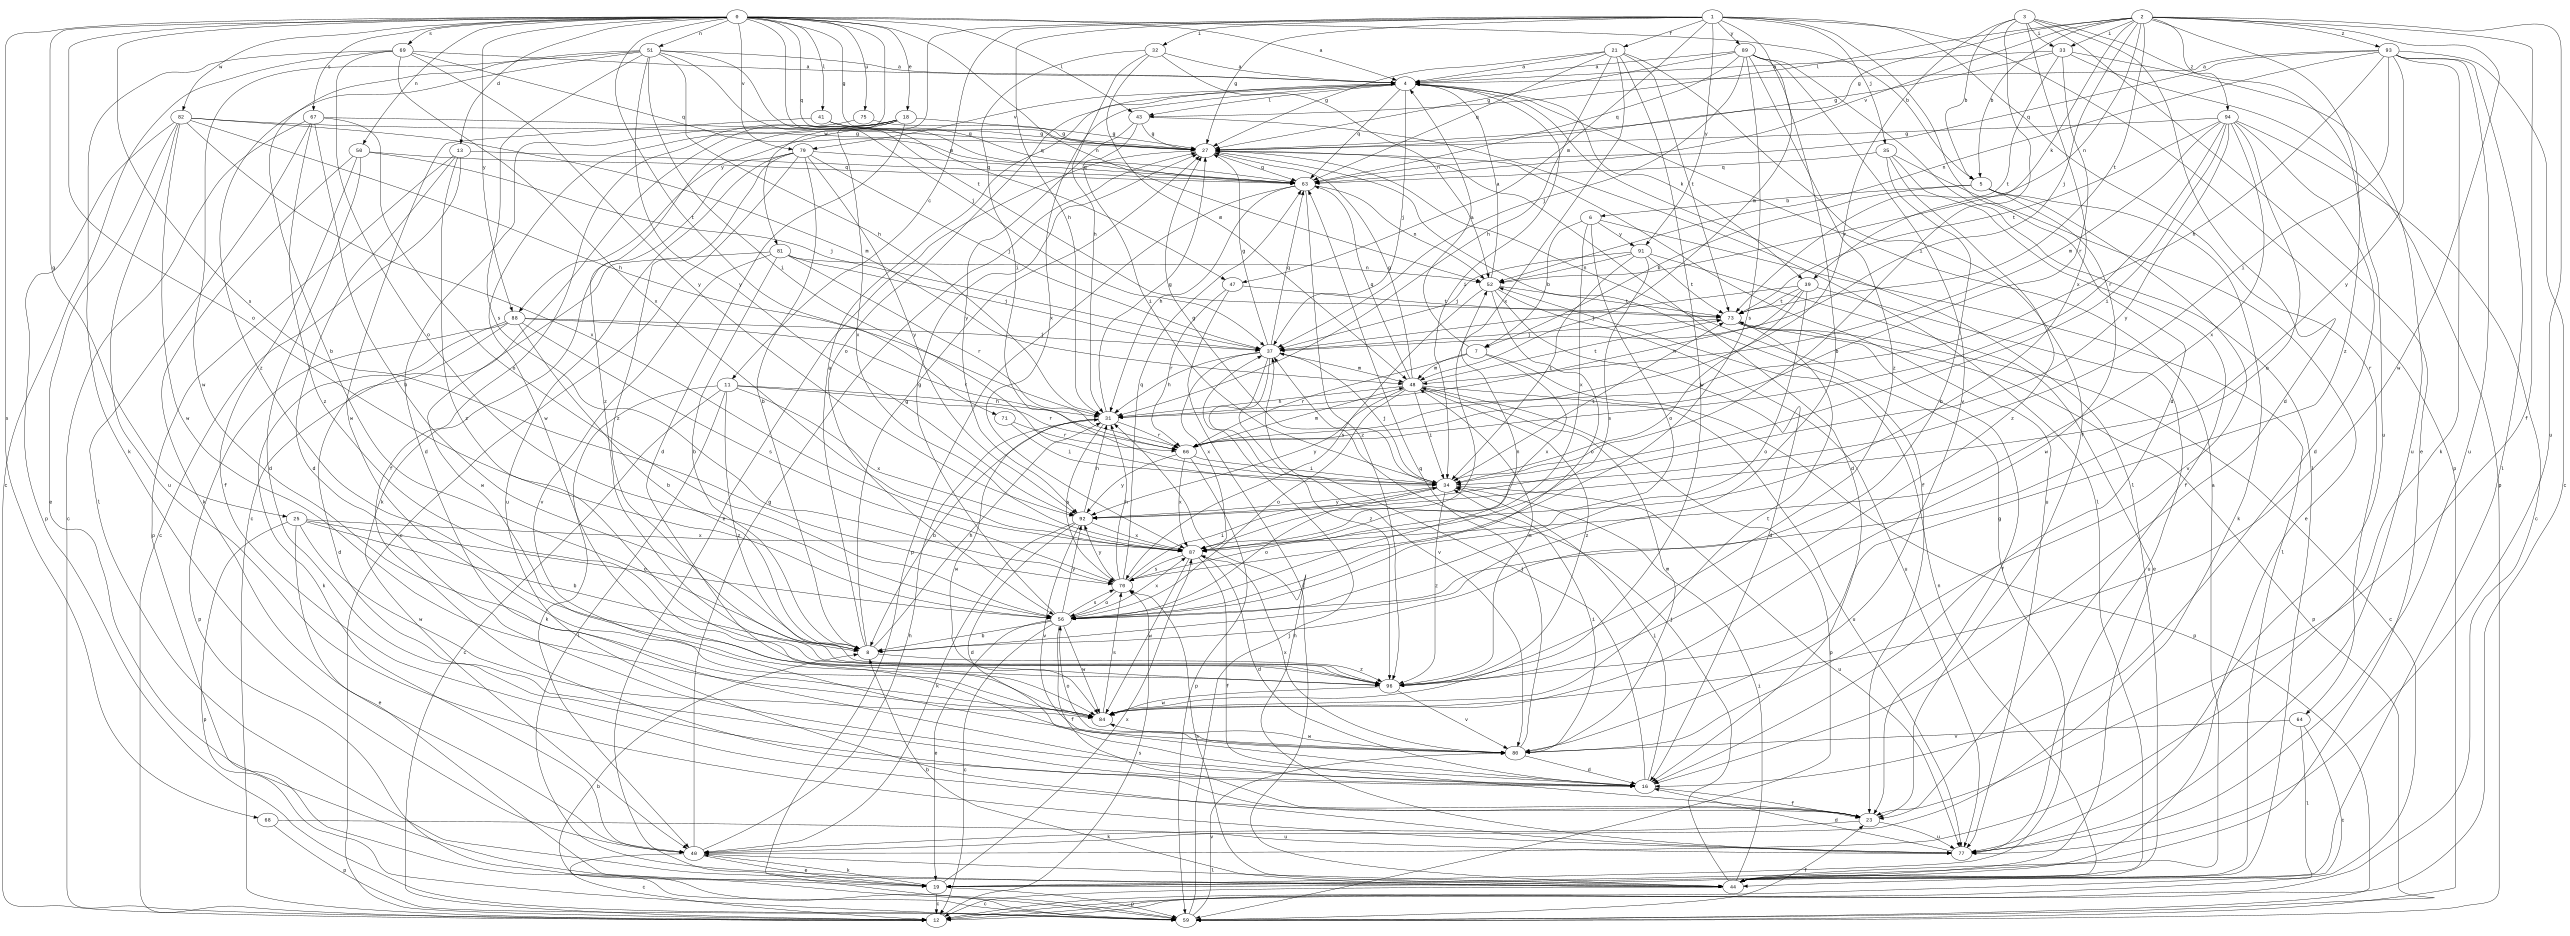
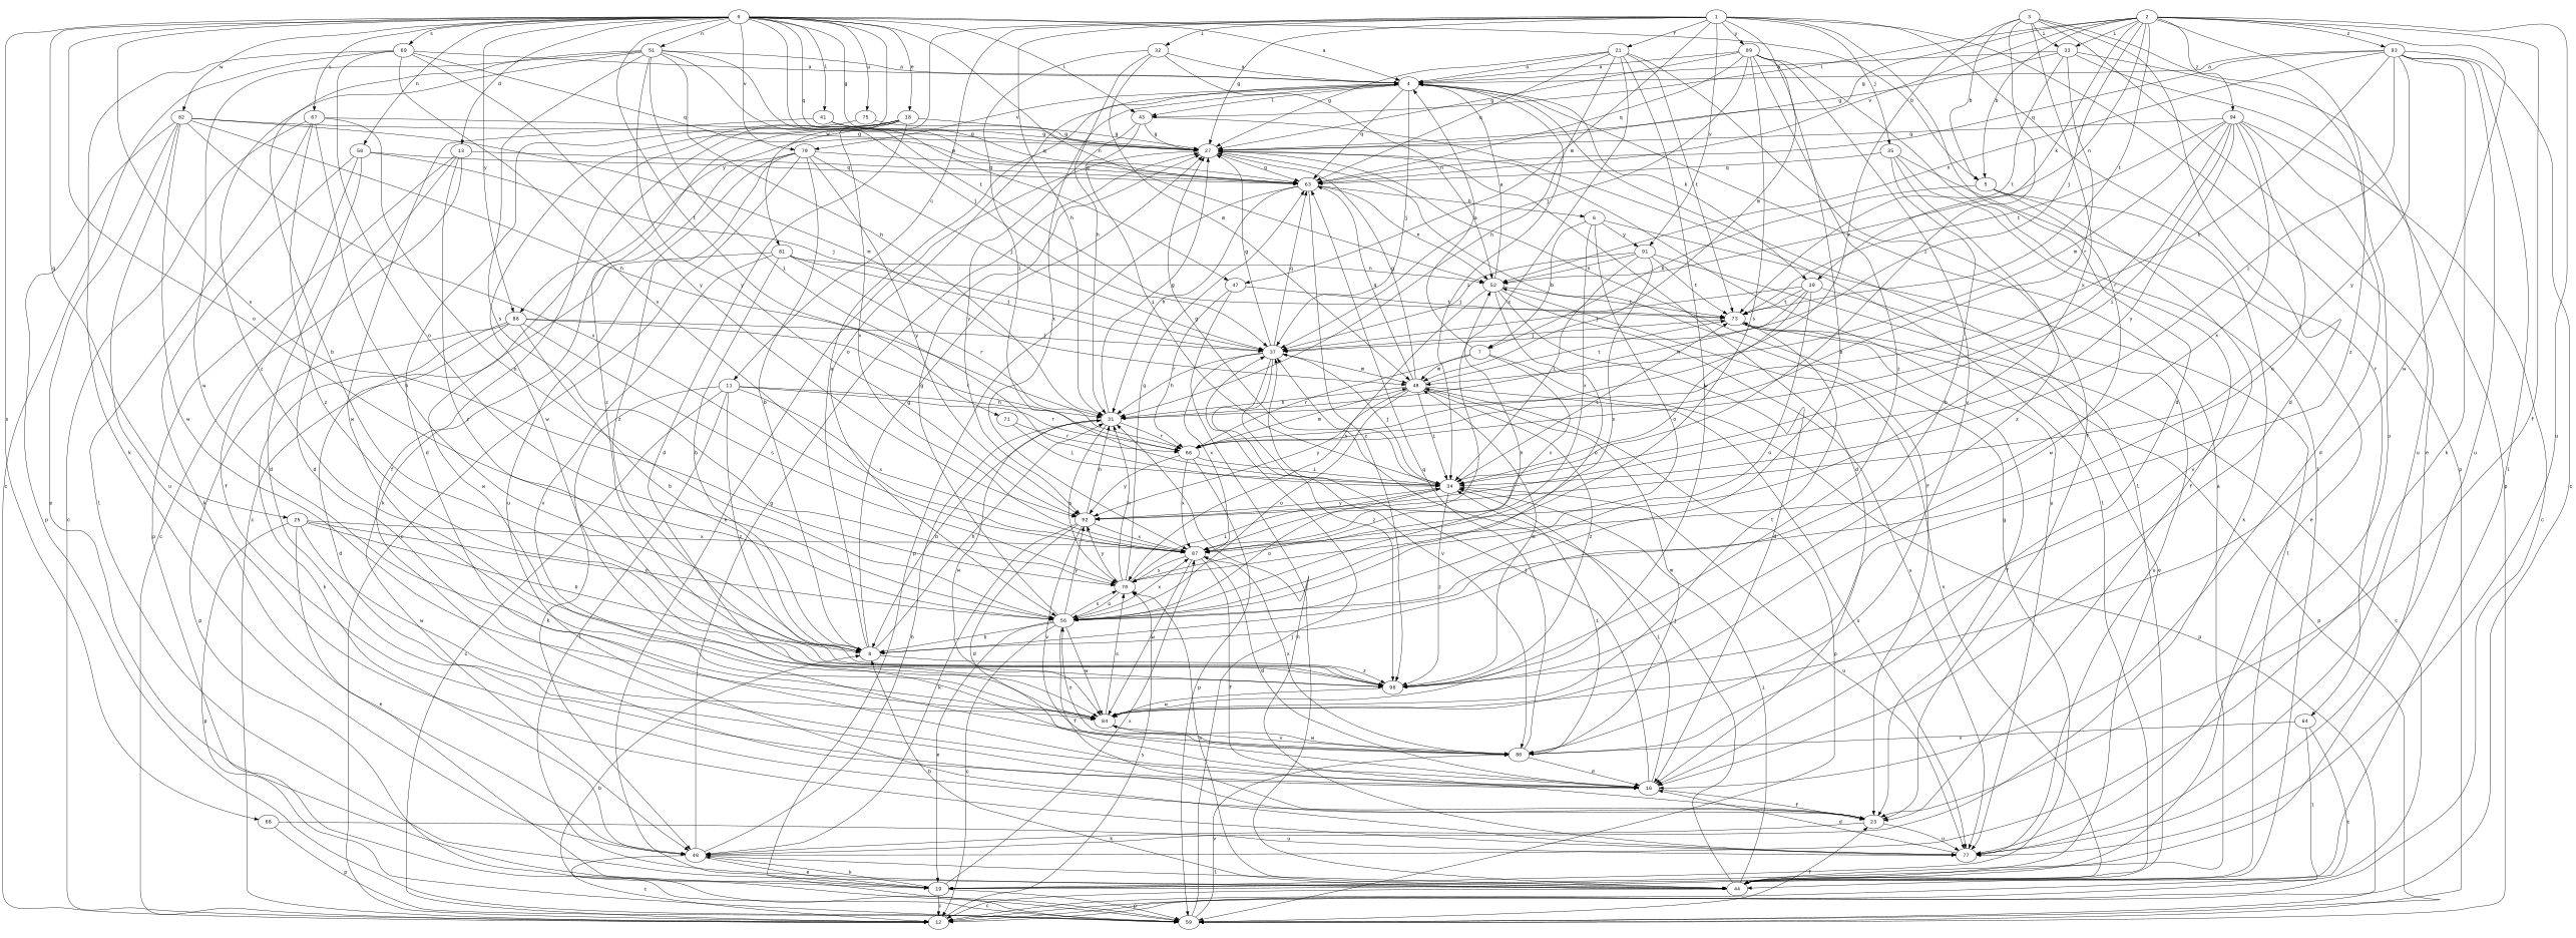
  strict digraph {
    fontname="Liberation Mono"
    node [fontname="Liberation Mono"]
    edge [fontname="Liberation Mono"]
    0
    4
    5
    13
    18
    25
    27
    41
    43
    47
    50
    51
    52
    56
    63
    67
    68
    69
    70
    71
    75
    79
    81
    82
    88
    37
    39
    34
    87
    44
    84
    6
    7
    40
    80
    16
    59
    96
    12
    23
    19
    8
    77
    92
    73
    66
    31
    48
    1
    11
    21
    32
    35
    64
    89
    91
    2
    33
    93
    94
    3
    0 -> 4 [label=a]
    0 -> 5 [label=b]
    0 -> 13 [label=d]
    0 -> 18 [label=e]
    0 -> 25 [label=g]
    0 -> 27 [label=g]
    0 -> 41 [label=l]
    0 -> 43 [label=l]
    0 -> 47 [label=m]
    0 -> 50 [label=n]
    0 -> 51 [label=n]
    0 -> 52 [label=n]
    0 -> 56 [label=o]
    0 -> 63 [label=q]
    0 -> 67 [label=s]
    0 -> 68 [label=s]
    0 -> 69 [label=s]
    0 -> 70 [label=s]
    0 -> 71 [label=t]
    0 -> 75 [label=u]
    0 -> 79 [label=v]
    0 -> 81 [label=w]
    0 -> 82 [label=w]
    0 -> 88 [label=y]
    4 -> 43 [label=l]
    4 -> 56 [label=o]
    4 -> 63 [label=q]
    4 -> 79 [label=v]
    4 -> 37 [label=j]
    4 -> 39 [label=k]
    4 -> 34 [label=i]
    4 -> 87 [label=x]
    4 -> 44 [label=l]
    5 -> 84 [label=w]
-   5 -> 6 [label=b]
+   63 -> 6 [label=b]
    5 -> 7 [label=b]
    5 -> 40 [label=k]
    5 -> 80 [label=v]
    13 -> 63 [label=q]
    13 -> 16 [label=d]
    13 -> 59 [label=p]
    13 -> 96 [label=z]
    13 -> 12 [label=c]
    18 -> 27 [label=g]
    18 -> 87 [label=x]
    18 -> 84 [label=w]
    18 -> 16 [label=d]
    18 -> 96 [label=z]
    18 -> 12 [label=c]
    18 -> 23 [label=f]
    25 -> 56 [label=o]
    25 -> 87 [label=x]
    25 -> 84 [label=w]
    25 -> 59 [label=p]
    25 -> 19 [label=e]
    25 -> 8 [label=b]
    27 -> 63 [label=q]
    27 -> 16 [label=d]
    27 -> 23 [label=f]
    27 -> 19 [label=e]
    27 -> 77 [label=u]
    41 -> 27 [label=g]
    41 -> 63 [label=q]
    41 -> 84 [label=w]
    43 -> 27 [label=g]
    43 -> 34 [label=i]
    43 -> 44 [label=l]
    43 -> 92 [label=y]
    47 -> 44 [label=l]
    47 -> 73 [label=t]
    47 -> 66 [label=r]
    50 -> 63 [label=q]
    50 -> 37 [label=j]
    50 -> 40 [label=k]
    50 -> 16 [label=d]
    50 -> 23 [label=f]
    51 -> 4 [label=a]
    51 -> 70 [label=s]
    51 -> 37 [label=j]
    51 -> 34 [label=i]
    51 -> 84 [label=w]
    51 -> 96 [label=z]
    51 -> 8 [label=b]
    51 -> 92 [label=y]
    51 -> 73 [label=t]
    51 -> 31 [label=h]
    52 -> 4 [label=a]
    52 -> 56 [label=o]
    52 -> 70 [label=s]
    52 -> 16 [label=d]
    52 -> 77 [label=u]
    52 -> 73 [label=t]
    56 -> 27 [label=g]
    56 -> 52 [label=n]
    56 -> 70 [label=s]
    56 -> 87 [label=x]
    56 -> 84 [label=w]
    56 -> 12 [label=c]
    56 -> 23 [label=f]
    56 -> 19 [label=e]
    56 -> 8 [label=b]
    56 -> 92 [label=y]
    63 -> 52 [label=n]
    63 -> 59 [label=p]
    63 -> 96 [label=z]
    63 -> 31 [label=h]
    67 -> 27 [label=g]
    67 -> 56 [label=o]
    67 -> 44 [label=l]
    67 -> 96 [label=z]
    67 -> 12 [label=c]
    67 -> 8 [label=b]
    68 -> 59 [label=p]
    68 -> 77 [label=u]
    69 -> 4 [label=a]
    69 -> 56 [label=o]
    69 -> 63 [label=q]
    69 -> 87 [label=x]
    69 -> 40 [label=k]
    69 -> 12 [label=c]
    69 -> 92 [label=y]
    70 -> 56 [label=o]
    70 -> 63 [label=q]
    70 -> 34 [label=i]
    70 -> 92 [label=y]
    70 -> 31 [label=h]
    71 -> 34 [label=i]
    71 -> 66 [label=r]
    75 -> 27 [label=g]
    75 -> 16 [label=d]
    79 -> 63 [label=q]
    79 -> 37 [label=j]
    79 -> 40 [label=k]
    79 -> 96 [label=z]
    79 -> 12 [label=c]
    79 -> 8 [label=b]
    79 -> 77 [label=u]
    79 -> 92 [label=y]
    81 -> 52 [label=n]
    81 -> 37 [label=j]
    81 -> 84 [label=w]
    81 -> 80 [label=v]
    81 -> 8 [label=b]
    81 -> 66 [label=r]
    82 -> 27 [label=g]
    82 -> 87 [label=x]
    82 -> 84 [label=w]
    82 -> 59 [label=p]
    82 -> 19 [label=e]
    82 -> 77 [label=u]
    82 -> 31 [label=h]
    82 -> 48 [label=m]
    88 -> 70 [label=s]
    88 -> 37 [label=j]
    88 -> 40 [label=k]
    88 -> 16 [label=d]
    88 -> 59 [label=p]
    88 -> 8 [label=b]
    88 -> 66 [label=r]
    37 -> 27 [label=g]
    37 -> 63 [label=q]
    37 -> 87 [label=x]
    37 -> 80 [label=v]
    37 -> 96 [label=z]
    37 -> 31 [label=h]
    37 -> 48 [label=m]
    39 -> 56 [label=o]
    39 -> 37 [label=j]
    39 -> 34 [label=i]
    39 -> 77 [label=u]
    39 -> 73 [label=t]
    39 -> 31 [label=h]
    34 -> 27 [label=g]
    34 -> 56 [label=o]
    34 -> 37 [label=j]
    34 -> 96 [label=z]
    34 -> 77 [label=u]
    34 -> 92 [label=y]
    34 -> 73 [label=t]
    87 -> 70 [label=s]
    87 -> 84 [label=w]
    87 -> 16 [label=d]
    87 -> 23 [label=f]
    44 -> 4 [label=a]
    44 -> 52 [label=n]
    44 -> 70 [label=s]
    44 -> 37 [label=j]
    44 -> 34 [label=i]
    44 -> 12 [label=c]
    44 -> 8 [label=b]
    84 -> 70 [label=s]
-   96 -> 80 [label=v]
+   84 -> 80 [label=v]
    84 -> 73 [label=t]
    6 -> 56 [label=o]
    6 -> 87 [label=x]
    6 -> 44 [label=l]
    6 -> 7 [label=b]
    6 -> 91 [label=y]
    7 -> 4 [label=a]
    7 -> 87 [label=x]
    7 -> 59 [label=p]
    7 -> 66 [label=r]
    7 -> 48 [label=m]
    40 -> 27 [label=g]
    40 -> 44 [label=l]
    40 -> 12 [label=c]
    40 -> 19 [label=e]
    40 -> 31 [label=h]
    80 -> 56 [label=o]
    80 -> 63 [label=q]
    80 -> 34 [label=i]
    80 -> 87 [label=x]
    80 -> 84 [label=w]
    80 -> 16 [label=d]
    80 -> 48 [label=m]
    16 -> 37 [label=j]
    16 -> 34 [label=i]
    16 -> 23 [label=f]
    59 -> 37 [label=j]
    59 -> 80 [label=v]
    59 -> 23 [label=f]
    59 -> 8 [label=b]
    96 -> 84 [label=w]
    96 -> 48 [label=m]
    12 -> 70 [label=s]
    23 -> 40 [label=k]
    23 -> 77 [label=u]
    19 -> 27 [label=g]
    19 -> 87 [label=x]
    19 -> 40 [label=k]
    19 -> 59 [label=p]
    19 -> 12 [label=c]
    8 -> 4 [label=a]
    8 -> 27 [label=g]
    8 -> 96 [label=z]
    8 -> 31 [label=h]
    77 -> 16 [label=d]
    77 -> 31 [label=h]
    92 -> 87 [label=x]
    92 -> 40 [label=k]
    92 -> 80 [label=v]
    92 -> 16 [label=d]
    92 -> 31 [label=h]
    73 -> 37 [label=j]
    73 -> 59 [label=p]
    73 -> 12 [label=c]
    73 -> 23 [label=f]
    66 -> 34 [label=i]
    66 -> 87 [label=x]
    66 -> 59 [label=p]
    66 -> 92 [label=y]
    66 -> 48 [label=m]
    31 -> 27 [label=g]
    31 -> 70 [label=s]
    31 -> 84 [label=w]
    31 -> 8 [label=b]
    31 -> 66 [label=r]
    48 -> 27 [label=g]
    48 -> 56 [label=o]
    48 -> 63 [label=q]
    48 -> 34 [label=i]
    48 -> 59 [label=p]
    48 -> 96 [label=z]
    48 -> 77 [label=u]
    48 -> 92 [label=y]
    48 -> 73 [label=t]
    48 -> 31 [label=h]
    1 -> 27 [label=g]
    1 -> 47 [label=m]
    1 -> 88 [label=y]
    1 -> 16 [label=d]
    1 -> 59 [label=p]
    1 -> 31 [label=h]
    1 -> 48 [label=m]
    1 -> 11 [label=c]
    1 -> 21 [label=f]
    1 -> 32 [label=i]
    1 -> 35 [label=j]
    1 -> 64 [label=r]
    1 -> 89 [label=y]
    1 -> 91 [label=y]
    11 -> 87 [label=x]
    11 -> 44 [label=l]
    11 -> 40 [label=k]
    11 -> 96 [label=z]
    11 -> 12 [label=c]
    11 -> 66 [label=r]
    11 -> 31 [label=h]
    21 -> 4 [label=a]
    21 -> 27 [label=g]
    21 -> 63 [label=q]
    21 -> 87 [label=x]
    21 -> 84 [label=w]
    21 -> 23 [label=f]
    21 -> 73 [label=t]
    21 -> 31 [label=h]
    32 -> 4 [label=a]
    32 -> 52 [label=n]
    32 -> 34 [label=i]
    32 -> 31 [label=h]
    32 -> 48 [label=m]
    35 -> 63 [label=q]
    35 -> 96 [label=z]
    35 -> 23 [label=f]
    35 -> 19 [label=e]
    35 -> 8 [label=b]
    64 -> 44 [label=l]
    64 -> 80 [label=v]
    64 -> 12 [label=c]
    89 -> 4 [label=a]
    89 -> 27 [label=g]
    89 -> 63 [label=q]
    89 -> 70 [label=s]
    89 -> 37 [label=j]
    89 -> 44 [label=l]
    89 -> 80 [label=v]
    89 -> 96 [label=z]
    89 -> 8 [label=b]
    91 -> 52 [label=n]
    91 -> 70 [label=s]
    91 -> 37 [label=j]
    91 -> 34 [label=i]
    91 -> 19 [label=e]
    91 -> 73 [label=t]
    2 -> 5 [label=b]
    2 -> 27 [label=g]
    2 -> 43 [label=l]
    2 -> 52 [label=n]
    2 -> 63 [label=v]
    2 -> 37 [label=j]
    2 -> 39 [label=k]
    2 -> 84 [label=w]
    2 -> 96 [label=z]
    2 -> 23 [label=f]
    2 -> 77 [label=u]
    2 -> 73 [label=t]
    2 -> 33 [label=i]
    2 -> 93 [label=z]
    2 -> 94 [label=z]
    33 -> 4 [label=a]
    33 -> 27 [label=g]
    33 -> 59 [label=p]
    33 -> 77 [label=u]
    33 -> 73 [label=t]
    33 -> 66 [label=r]
    93 -> 4 [label=a]
    93 -> 52 [label=n]
    93 -> 63 [label=q]
    93 -> 34 [label=i]
    93 -> 44 [label=l]
    93 -> 40 [label=k]
    93 -> 12 [label=c]
    93 -> 77 [label=u]
    93 -> 92 [label=y]
    93 -> 31 [label=h]
    94 -> 27 [label=g]
    94 -> 56 [label=o]
    94 -> 34 [label=i]
    94 -> 87 [label=x]
    94 -> 16 [label=d]
    94 -> 12 [label=c]
    94 -> 92 [label=y]
    94 -> 73 [label=t]
    94 -> 66 [label=r]
    94 -> 48 [label=m]
    3 -> 5 [label=b]
    3 -> 34 [label=i]
    3 -> 87 [label=x]
    3 -> 16 [label=d]
    3 -> 19 [label=e]
    3 -> 77 [label=u]
    3 -> 66 [label=r]
    3 -> 33 [label=i]
  }
